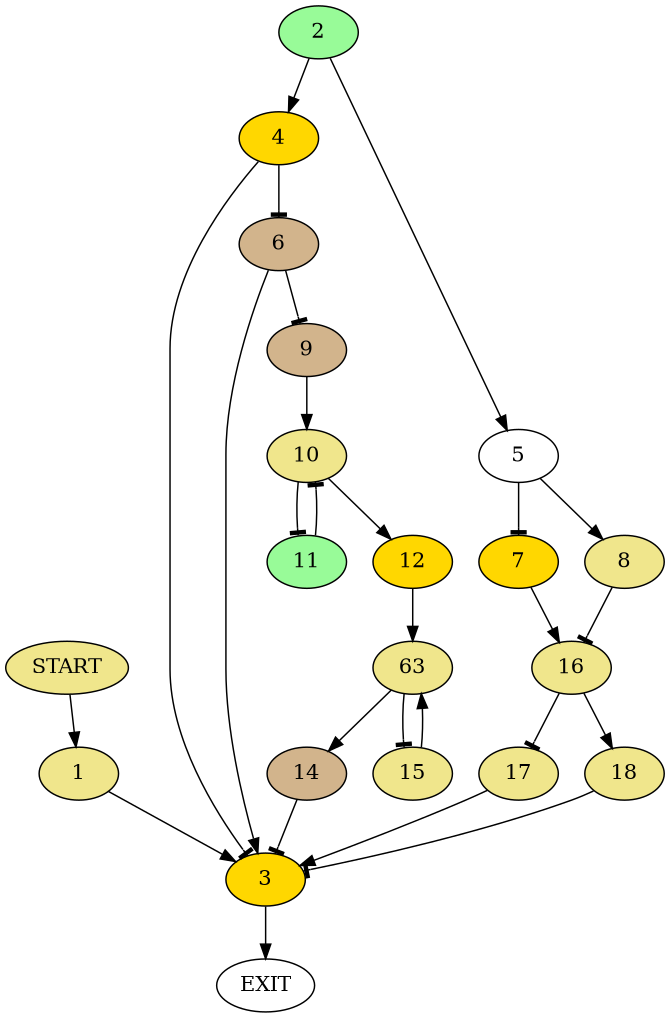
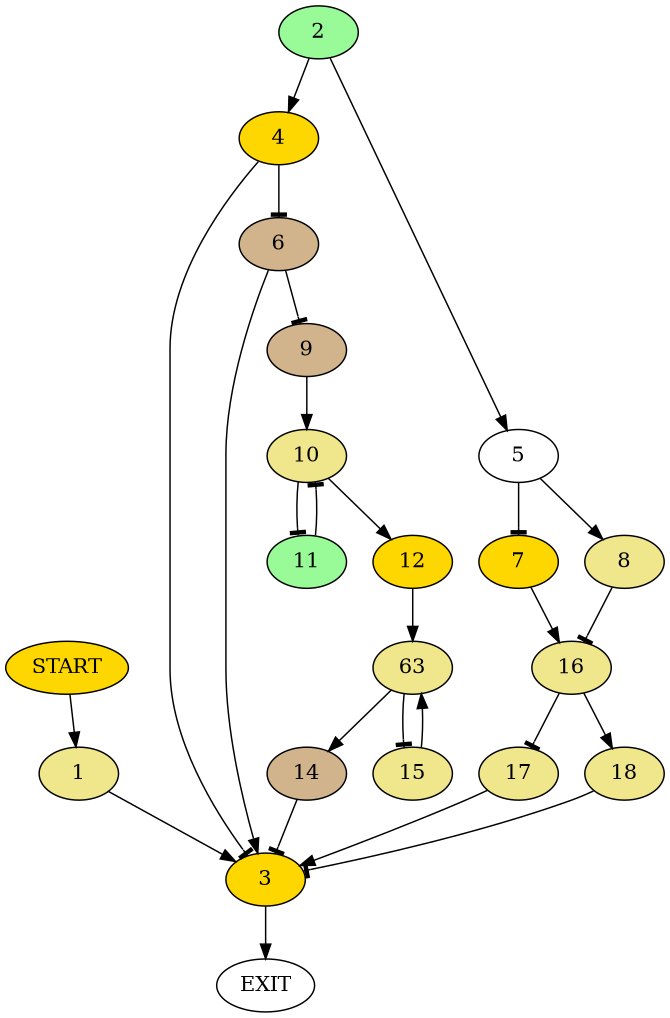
  digraph {
    node [fillcolor=khaki style=filled]
    edge [arrowhead=normal]
-   n1 [label=START]
+   n1 [fillcolor=gold label=START]
    1
    3 [fillcolor=gold]
    n4 [fillcolor=white label=EXIT]
    2 [fillcolor=palegreen]
    4 [fillcolor=gold]
    5 [fillcolor=white]
    6 [fillcolor=tan]
    7 [fillcolor=gold]
    8
    9 [fillcolor=tan]
    16
    10
    17
    18
    11 [fillcolor=palegreen]
    12 [fillcolor=gold]
    n18 [label=63]
    14 [fillcolor=tan]
    15
    n1 -> 1
    1 -> 3
    3 -> n4
    2 -> 4
    2 -> 5
    4 -> 3 [arrowhead=tee]
    4 -> 6 [arrowhead=tee]
    5 -> 7 [arrowhead=tee]
    5 -> 8
    6 -> 3
    6 -> 9 [arrowhead=tee]
    7 -> 16
    8 -> 16 [arrowhead=tee]
    9 -> 10
    16 -> 17 [arrowhead=tee]
    16 -> 18
    10 -> 11 [arrowhead=tee]
    10 -> 12
    17 -> 3
    18 -> 3 [arrowhead=tee]
    11 -> 10 [arrowhead=tee]
    12 -> n18
    n18 -> 14
    n18 -> 15 [arrowhead=tee]
    14 -> 3 [arrowhead=tee]
    15 -> n18
  }
